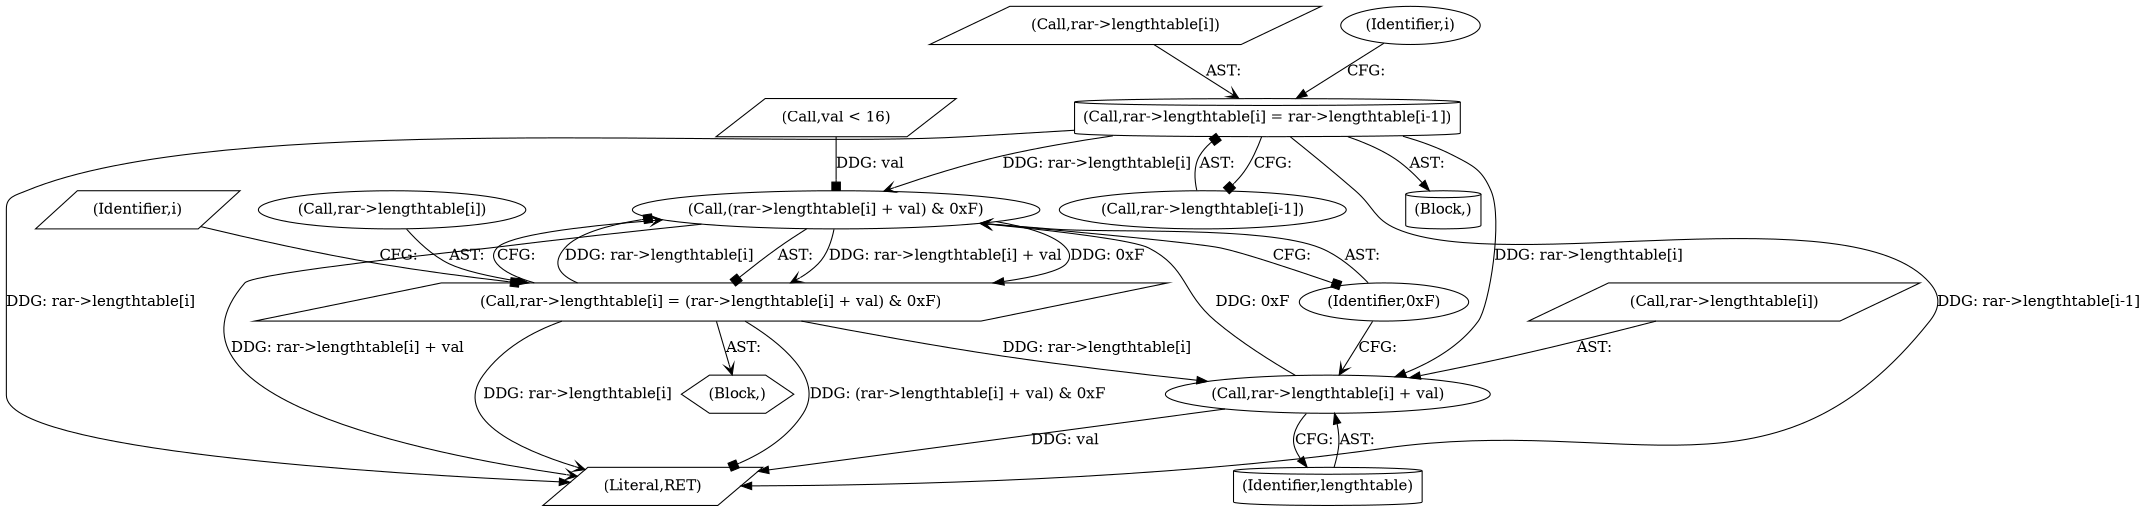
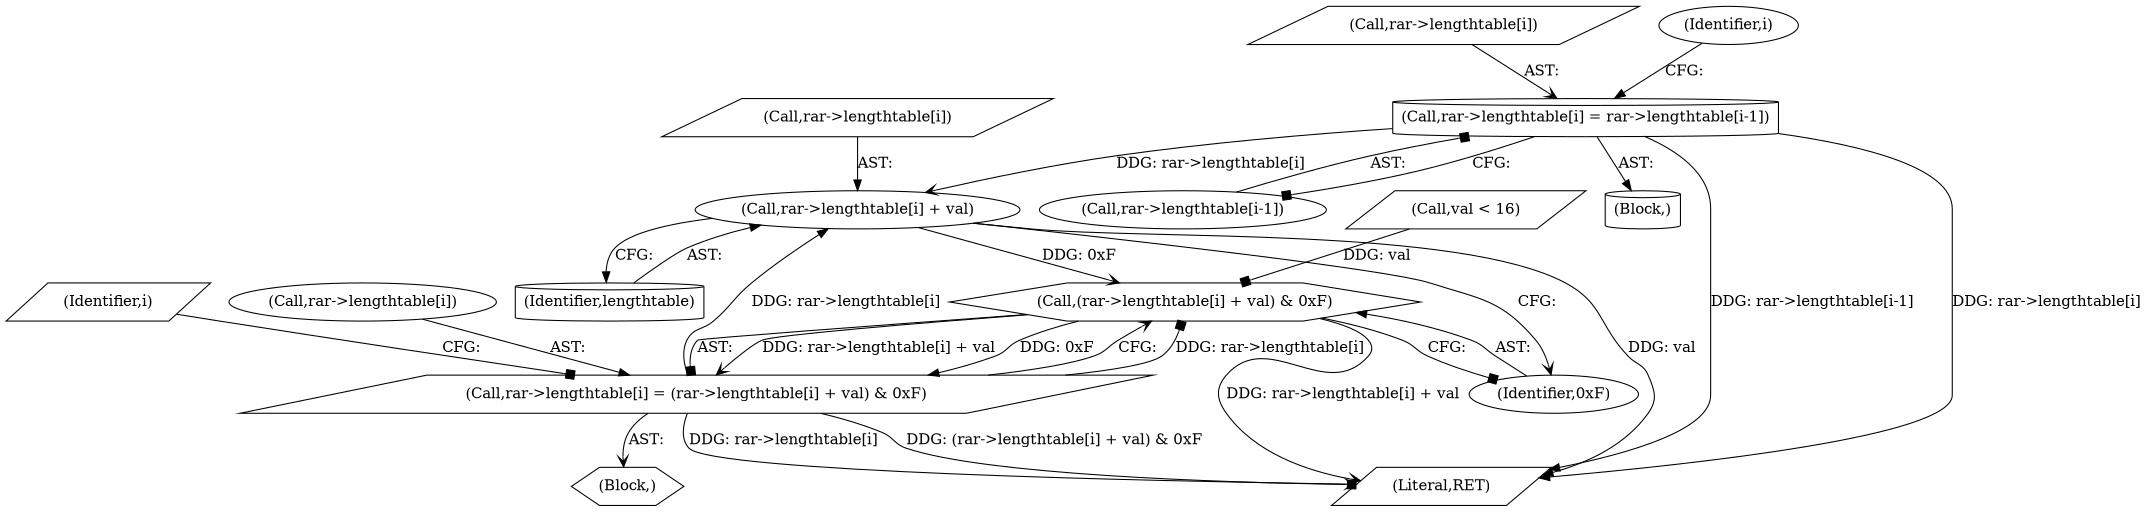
  digraph {
    node [shape=parallelogram]
    edge [arrowhead=normal]
    n1 [label="(Call,rar->lengthtable[i] = rar->lengthtable[i-1])" shape=cylinder]
-   n2 [label="(Call,(rar->lengthtable[i] + val) & 0xF)" shape=ellipse]
+   n2 [label="(Call,(rar->lengthtable[i] + val) & 0xF)" shape=hexagon]
    n3 [label="(Call,rar->lengthtable[i] + val)" shape=ellipse]
    n4 [label="(Call,rar->lengthtable[i-1])" shape=ellipse]
    n5 [label="(Block,)" shape=cylinder]
    n6 [label="(Literal,RET)"]
    n7 [label="(Call,rar->lengthtable[i] = (rar->lengthtable[i] + val) & 0xF)"]
    n8 [label="(Identifier,0xF)" shape=ellipse]
    n9 [label="(Identifier,lengthtable)" shape=cylinder]
    n10 [label="(Block,)" shape=hexagon]
    n11 [label="(Identifier,i)"]
    n12 [label="(Call,rar->lengthtable[i])"]
    n13 [label="(Call,rar->lengthtable[i])" shape=ellipse]
    n14 [label="(Call,rar->lengthtable[i])"]
    n15 [label="(Call,val < 16)"]
    n16 [label="(Identifier,i)" shape=ellipse]
-   n1 -> n2 [arrowhead=vee label="DDG: rar->lengthtable[i]"]
-   n1 -> n3 [label="DDG: rar->lengthtable[i]"]
+   n1 -> n3 [arrowhead=vee label="DDG: rar->lengthtable[i]"]
    n1 -> n4 [arrowhead=box label="CFG: "]
    n1 -> n5 [label="AST: "]
    n1 -> n6 [label="DDG: rar->lengthtable[i-1]"]
    n1 -> n6 [label="DDG: rar->lengthtable[i]"]
    n2 -> n6 [arrowhead=vee label="DDG: rar->lengthtable[i] + val"]
    n2 -> n7 [arrowhead=box label="AST: "]
    n2 -> n7 [arrowhead=vee label="DDG: rar->lengthtable[i] + val"]
    n2 -> n7 [label="DDG: 0xF"]
    n2 -> n8 [arrowhead=box label="CFG: "]
    n3 -> n2 [arrowhead=vee label="DDG: 0xF"]
    n3 -> n6 [label="DDG: val"]
    n3 -> n9 [label="CFG: "]
    n4 -> n1 [arrowhead=box label="AST: "]
    n7 -> n2 [arrowhead=vee label="CFG: "]
    n7 -> n2 [arrowhead=box label="DDG: rar->lengthtable[i]"]
    n7 -> n3 [label="DDG: rar->lengthtable[i]"]
    n7 -> n6 [arrowhead=box label="DDG: (rar->lengthtable[i] + val) & 0xF"]
    n7 -> n6 [arrowhead=vee label="DDG: rar->lengthtable[i]"]
    n7 -> n10 [arrowhead=vee label="AST: "]
-   n8 -> n2 [arrowhead=vee label="AST: "]
-   n8 -> n3 [arrowhead=vee label="CFG: "]
+   n8 -> n2 [label="AST: "]
+   n3 -> n8 [arrowhead=vee label="CFG: "]
    n9 -> n3 [label="AST: "]
    n11 -> n7 [arrowhead=box label="CFG: "]
    n12 -> n3 [label="AST: "]
    n13 -> n7 [label="AST: "]
    n14 -> n1 [arrowhead=vee label="AST: "]
    n15 -> n2 [arrowhead=box label="DDG: val"]
    n16 -> n1 [label="CFG: "]
  }
